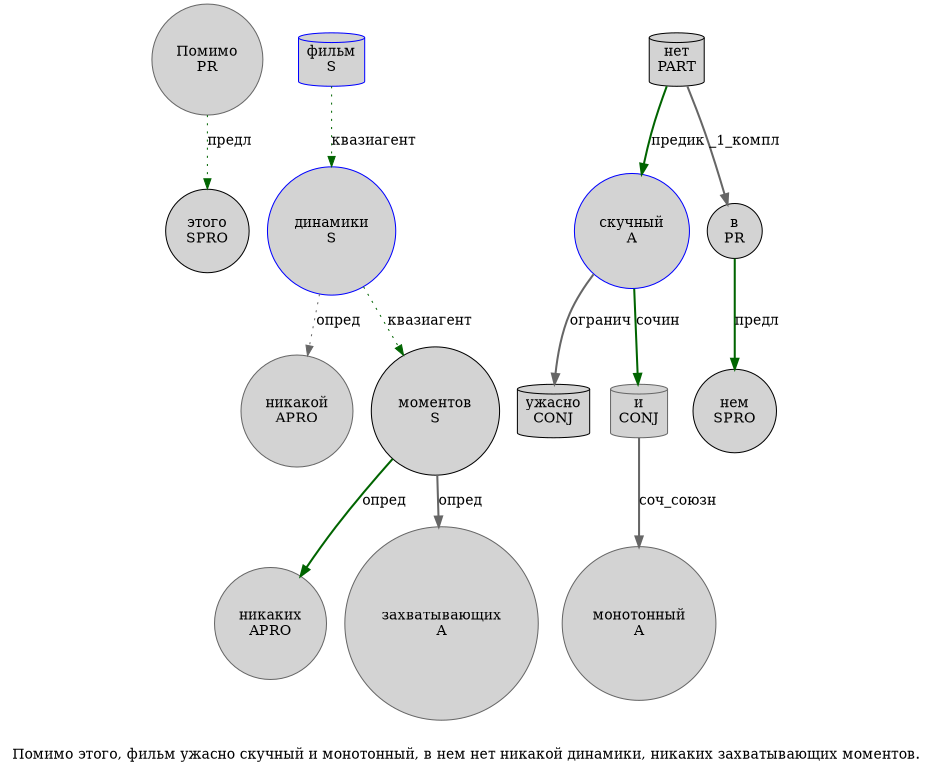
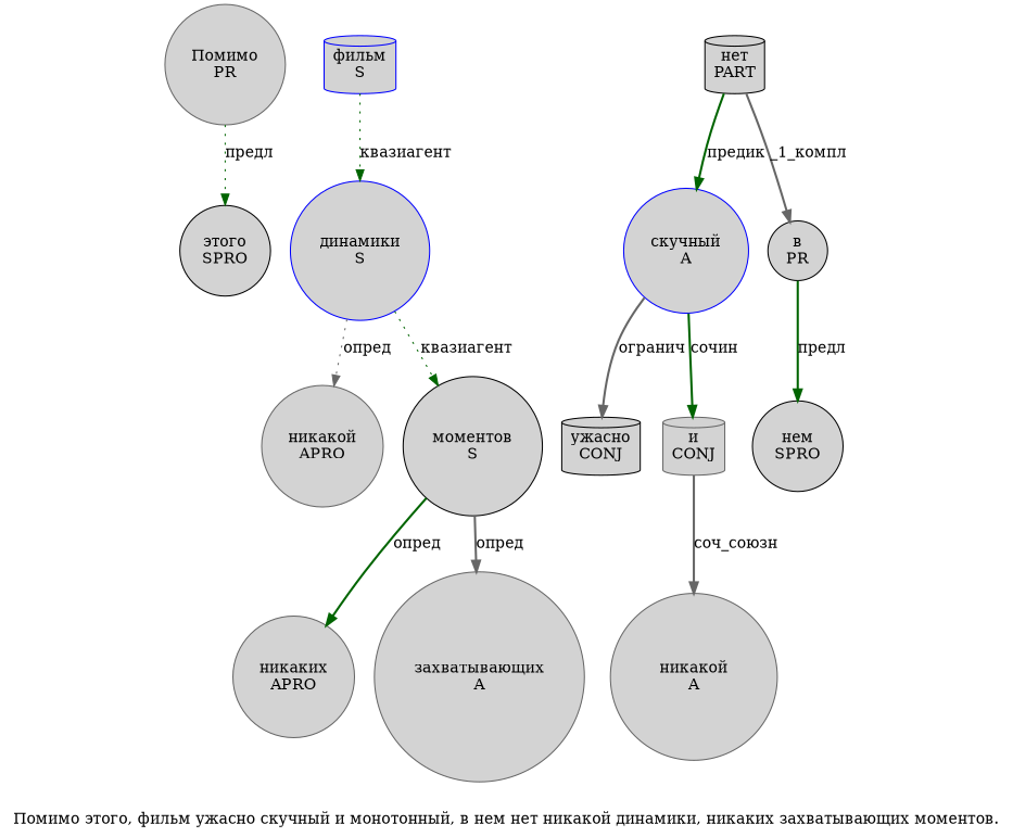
  digraph {
    label="Помимо этого, фильм ужасно скучный и монотонный, в нем нет никакой динамики, никаких захватывающих моментов."
    node [color=gray40 fillcolor=lightgray penwidth=1 shape=circle style=filled]
    edge [color=darkgreen style=bold]
    n1 [label="Помимо\nPR"]
    n2 [color=black label="этого\nSPRO"]
    n3 [color=blue label="фильм\nS" shape=cylinder]
    n4 [color=blue label="динамики\nS"]
    n5 [color=black label="нет\nPART" shape=cylinder]
    n6 [color=blue label="скучный\nA"]
    n7 [color=black label="в\nPR"]
    n8 [label="никакой\nAPRO"]
    n9 [color=black label="моментов\nS"]
    n10 [color=black label="ужасно\nCONJ" shape=cylinder]
    n11 [label="и\nCONJ" shape=cylinder]
-   n12 [label="монотонный\nA"]
+   n12 [label="никакой\nA"]
    n13 [color=black label="нем\nSPRO"]
    n14 [label="никаких\nAPRO"]
    n15 [label="захватывающих\nA"]
    n1 -> n2 [label="предл" style=dotted]
    n3 -> n4 [label="квазиагент" style=dotted]
    n4 -> n8 [color=gray40 label="опред" style=dotted]
    n4 -> n9 [label="квазиагент" style=dotted]
    n5 -> n6 [label="предик"]
    n5 -> n7 [color=gray40 label="_1_компл"]
    n6 -> n10 [color=gray40 label="огранич"]
    n6 -> n11 [label="сочин"]
    n7 -> n13 [label="предл"]
    n9 -> n14 [label="опред"]
    n9 -> n15 [color=gray40 label="опред"]
    n11 -> n12 [color=gray40 label="соч_союзн"]
  }
